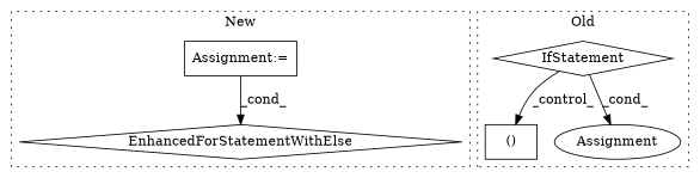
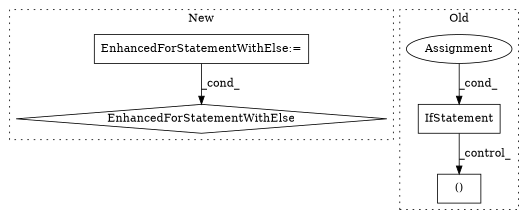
  digraph {
    node [l="88,272" s="4714,4846" shape=diamond]
    n1 [a=115 label=EnhancedForStatementWithElse]
-   n2 [a=7 label="Assignment:=" shape=box]
+   n2 [a=7 label="EnhancedForStatementWithElse:=" shape=box]
    n3 [a=106 l=26 label="()" s=5302 shape=box]
-   n4 [a=25 l="4,2" label=IfStatement s="5217,5236"]
+   n4 [a=25 l="4,2" label=IfStatement s="5217,5236" shape=box]
    n5 [a=42 label=Assignment shape=ellipse l="" s=""]
    subgraph cluster_1 {
      label=New
      style=dotted
      n1
      n2
    }
    subgraph cluster_2 {
      label=Old
      style=dotted
      n3
      n4
      n5
    }
    n2 -> n1 [label=_cond_]
    n4 -> n3 [label=_control_]
-   n4 -> n5 [label=_cond_]
+   n5 -> n4 [label=_cond_]
  }
